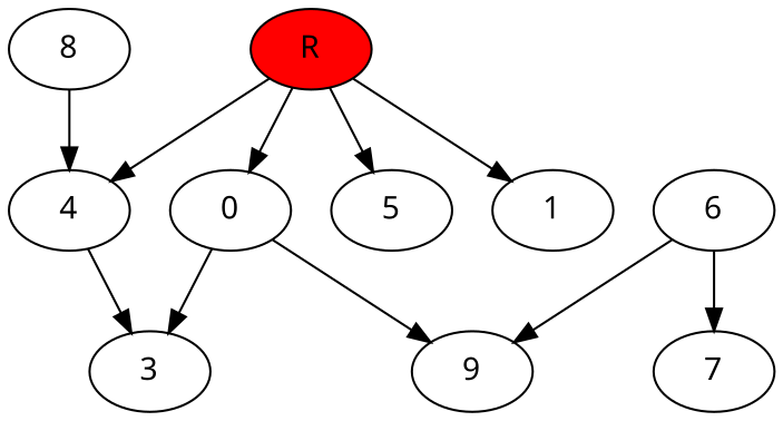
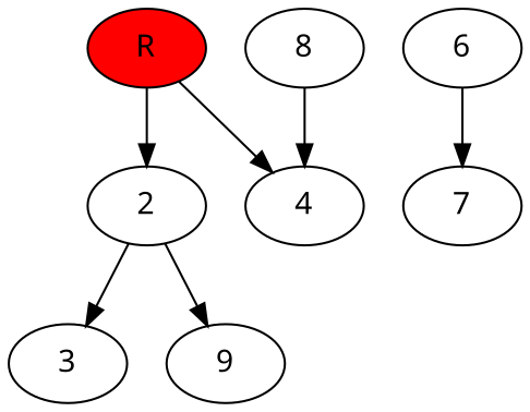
  digraph {
    fontname="Noto Sans"
    node [fontname="Noto Sans"]
    edge [fontname="Noto Sans"]
-   2 [label=0]
+   2
    3
    9
    4
    6
    7
    8
    R [fillcolor="#ff0000" style=filled]
-   5
-   1
    2 -> 3
    2 -> 9
-   4 -> 3
-   6 -> 9
    6 -> 7
    8 -> 4
    R -> 2
    R -> 4
-   R -> 5
-   R -> 1
  }
